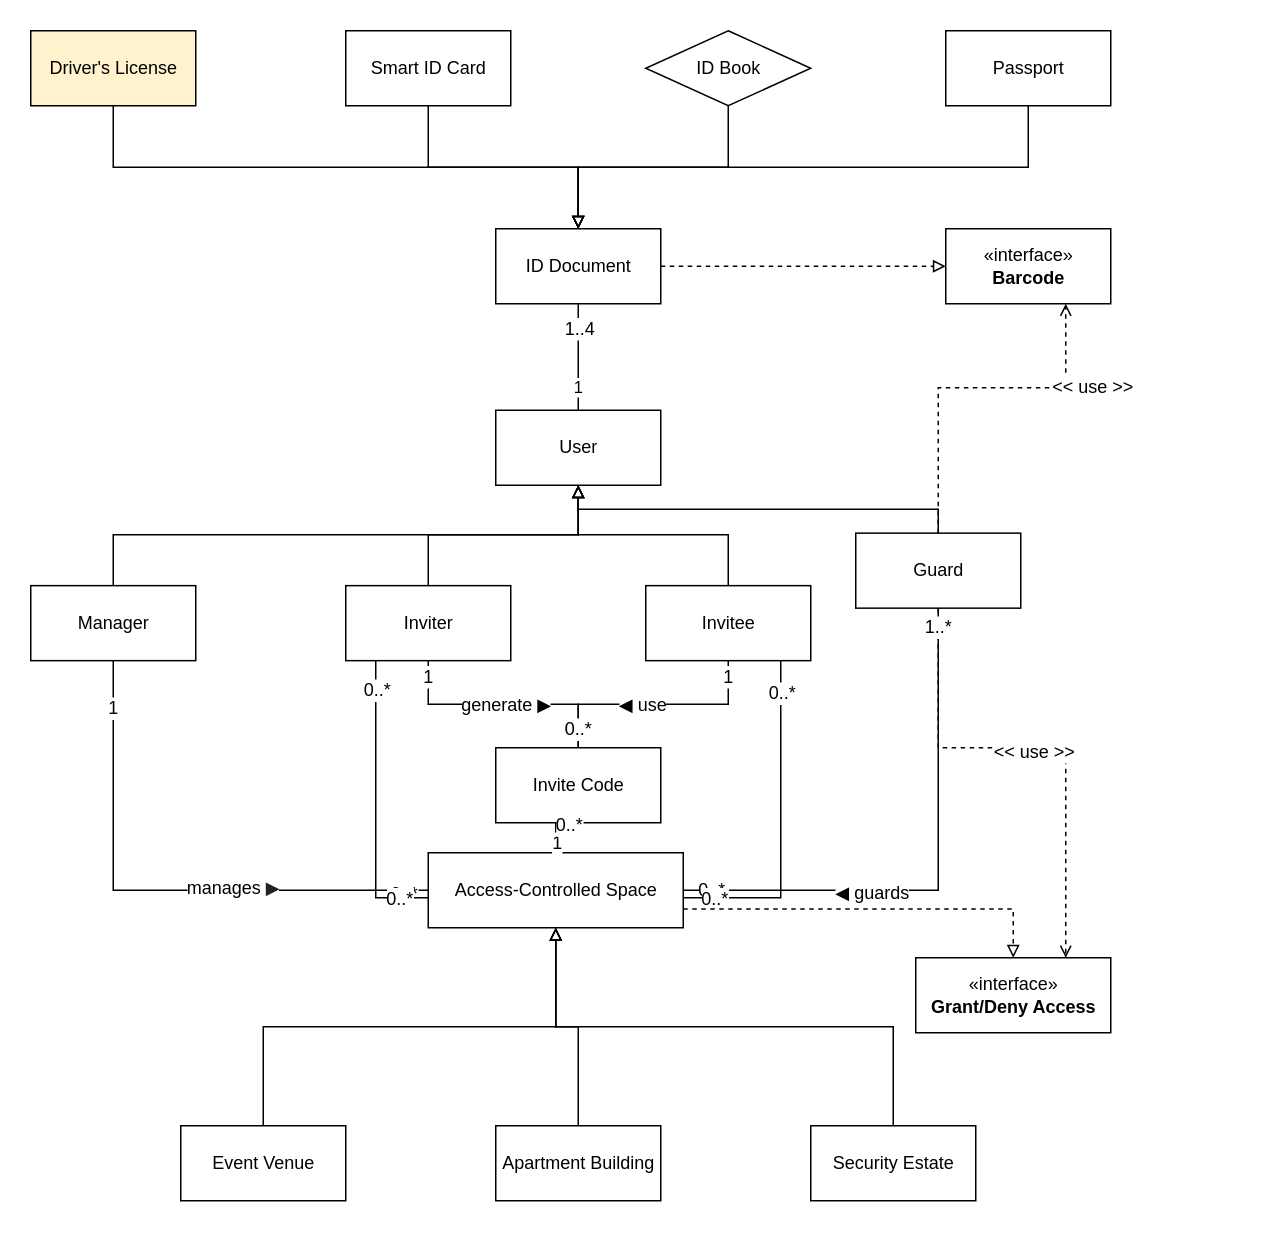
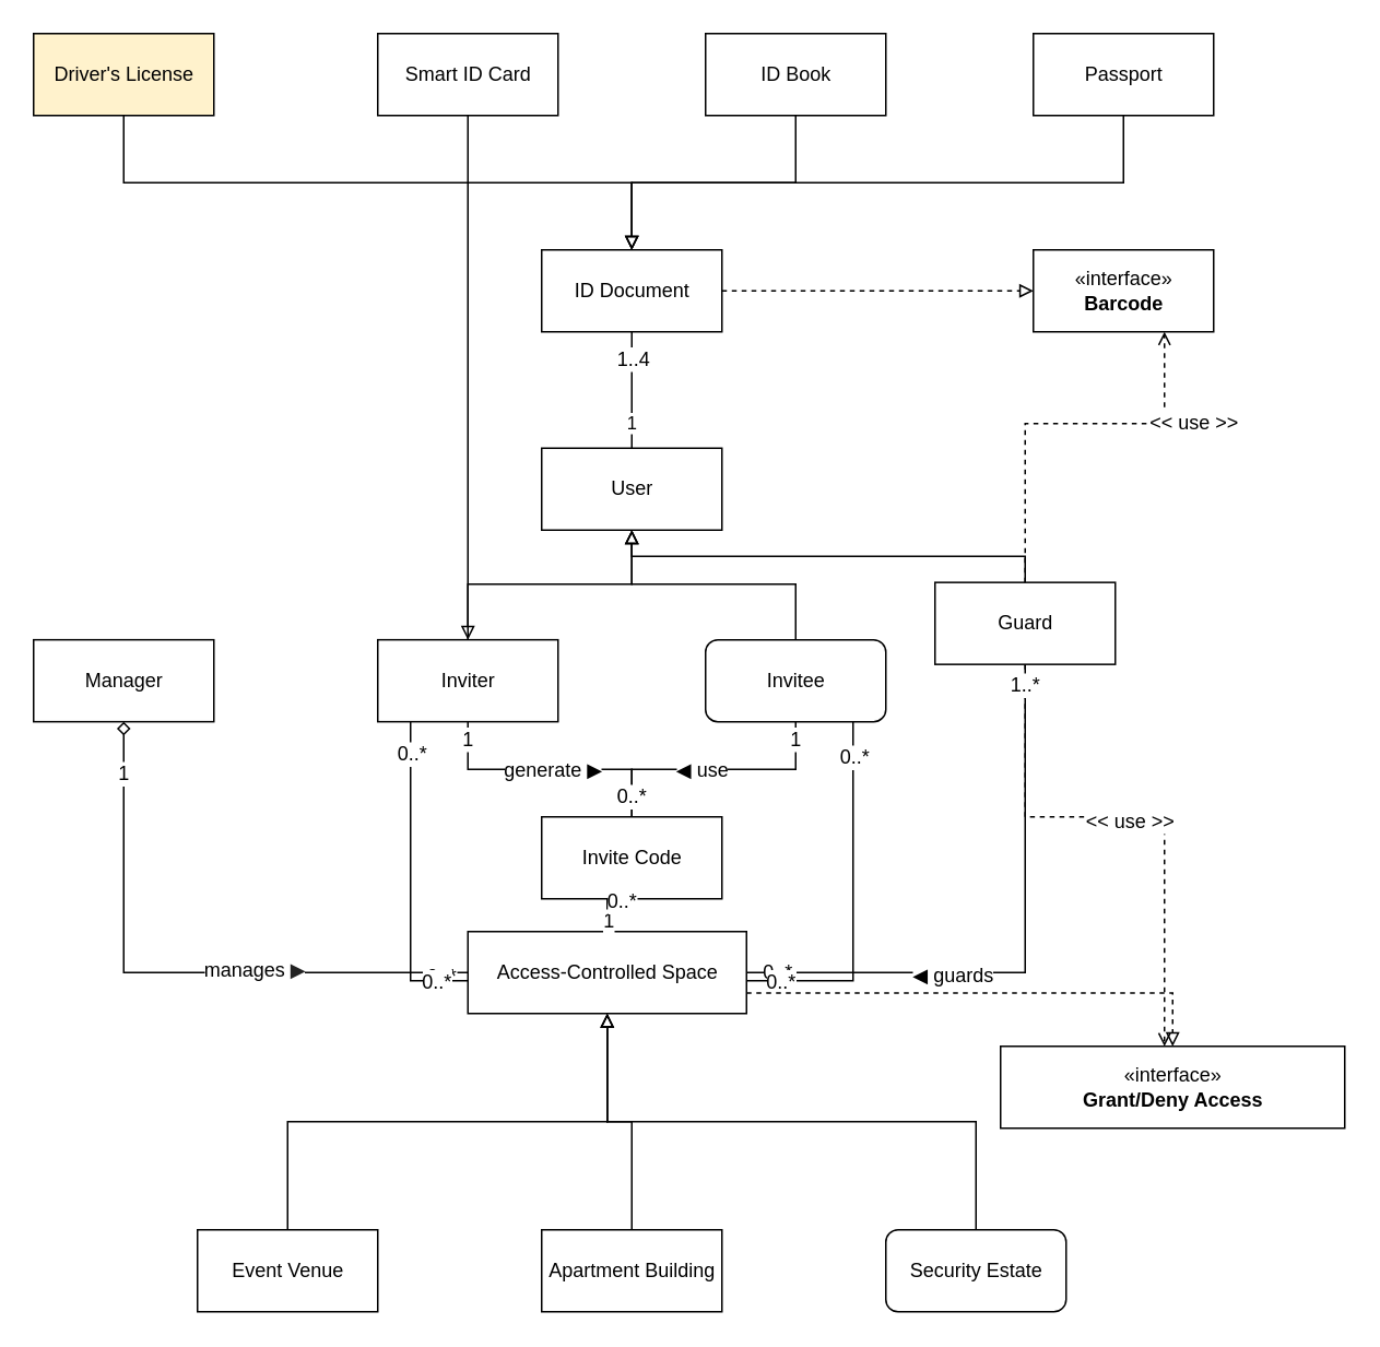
  <mxCell id="0" />
  <mxCell id="1" parent="0" />
  <mxCell id="2" style="edgeStyle=elbowEdgeStyle;rounded=0;orthogonalLoop=1;jettySize=auto;html=1;elbow=vertical;endArrow=block;endFill=0;" parent="1" source="3" target="10" edge="1"><mxGeometry relative="1" as="geometry" /></mxCell>
  <mxCell id="3" value="Driver's License" style="html=1;fillColor=#fff2cc;" parent="1" vertex="1"><mxGeometry x="20" y="20" width="110" height="50" as="geometry" /></mxCell>
- <mxCell id="4" style="edgeStyle=elbowEdgeStyle;rounded=0;orthogonalLoop=1;jettySize=auto;elbow=vertical;html=1;entryX=0.5;entryY=0;entryDx=0;entryDy=0;endArrow=block;endFill=0;" parent="1" source="5" target="10" edge="1"><mxGeometry relative="1" as="geometry" /></mxCell>
+ <mxCell id="4" style="edgeStyle=elbowEdgeStyle;rounded=0;orthogonalLoop=1;jettySize=auto;elbow=vertical;html=1;endArrow=block;endFill=0;" parent="1" source="5" target="15" edge="1"><mxGeometry relative="1" as="geometry" /></mxCell>
  <mxCell id="5" value="Smart ID Card" style="html=1;" parent="1" vertex="1"><mxGeometry x="230" y="20" width="110" height="50" as="geometry" /></mxCell>
  <mxCell id="6" style="edgeStyle=elbowEdgeStyle;rounded=0;orthogonalLoop=1;jettySize=auto;elbow=vertical;html=1;endArrow=block;endFill=0;" parent="1" source="7" target="10" edge="1"><mxGeometry relative="1" as="geometry" /></mxCell>
- <mxCell id="7" value="ID Book" style="rhombus;html=1;" parent="1" vertex="1"><mxGeometry x="430" y="20" width="110" height="50" as="geometry" /></mxCell>
+ <mxCell id="7" value="ID Book" style="html=1;" parent="1" vertex="1"><mxGeometry x="430" y="20" width="110" height="50" as="geometry" /></mxCell>
  <mxCell id="8" style="edgeStyle=elbowEdgeStyle;rounded=0;orthogonalLoop=1;jettySize=auto;elbow=vertical;html=1;endArrow=block;endFill=0;" parent="1" source="9" target="10" edge="1"><mxGeometry relative="1" as="geometry" /></mxCell>
  <mxCell id="9" value="Passport" style="html=1;" parent="1" vertex="1"><mxGeometry x="630" y="20" width="110" height="50" as="geometry" /></mxCell>
  <mxCell id="10" value="ID Document" style="html=1;" parent="1" vertex="1"><mxGeometry x="330" y="152" width="110" height="50" as="geometry" /></mxCell>
  <mxCell id="11" value="User" style="html=1;" parent="1" vertex="1"><mxGeometry x="330" y="273" width="110" height="50" as="geometry" /></mxCell>
- <mxCell id="12" style="edgeStyle=elbowEdgeStyle;rounded=0;orthogonalLoop=1;jettySize=auto;elbow=vertical;html=1;endArrow=block;endFill=0;" parent="1" source="13" target="11" edge="1"><mxGeometry relative="1" as="geometry" /></mxCell>
  <mxCell id="13" value="Manager" style="html=1;" parent="1" vertex="1"><mxGeometry x="20" y="389.94" width="110" height="50" as="geometry" /></mxCell>
  <mxCell id="14" style="edgeStyle=elbowEdgeStyle;rounded=0;orthogonalLoop=1;jettySize=auto;elbow=vertical;html=1;endArrow=block;endFill=0;" parent="1" source="15" target="11" edge="1"><mxGeometry relative="1" as="geometry" /></mxCell>
  <mxCell id="15" value="Inviter" style="html=1;" parent="1" vertex="1"><mxGeometry x="230" y="389.94" width="110" height="50" as="geometry" /></mxCell>
  <mxCell id="16" style="edgeStyle=elbowEdgeStyle;rounded=0;orthogonalLoop=1;jettySize=auto;elbow=vertical;html=1;endArrow=block;endFill=0;" parent="1" source="17" target="11" edge="1"><mxGeometry relative="1" as="geometry" /></mxCell>
- <mxCell id="17" value="Invitee" style="html=1;" parent="1" vertex="1"><mxGeometry x="430" y="389.94" width="110" height="50" as="geometry" /></mxCell>
+ <mxCell id="17" value="Invitee" style="html=1;rounded=1;" parent="1" vertex="1"><mxGeometry x="430" y="389.94" width="110" height="50" as="geometry" /></mxCell>
  <mxCell id="18" style="edgeStyle=elbowEdgeStyle;rounded=0;orthogonalLoop=1;jettySize=auto;elbow=vertical;html=1;endArrow=block;endFill=0;" parent="1" source="21" target="11" edge="1"><mxGeometry relative="1" as="geometry" /></mxCell>
  <mxCell id="19" style="edgeStyle=elbowEdgeStyle;rounded=0;orthogonalLoop=1;jettySize=auto;elbow=vertical;html=1;endArrow=open;endFill=0;dashed=1;" parent="1" source="21" target="31" edge="1" treatAsSingle="0"><mxGeometry relative="1" as="geometry"><Array as="points"><mxPoint x="710" y="258" /><mxPoint x="720" y="338" /><mxPoint x="730" y="308" /><mxPoint x="710" y="258" /></Array></mxGeometry></mxCell>
  <mxCell id="20" value="&amp;lt;&amp;lt; use &amp;gt;&amp;gt;" style="text;html=1;align=center;verticalAlign=middle;resizable=0;points=[];labelBackgroundColor=#ffffff;" parent="19" vertex="1" connectable="0"><mxGeometry x="0.404" y="34" relative="1" as="geometry"><mxPoint x="32" y="33" as="offset" /></mxGeometry></mxCell>
  <mxCell id="21" value="Guard" style="html=1;" parent="1" vertex="1"><mxGeometry x="570" y="354.94" width="110" height="50" as="geometry" /></mxCell>
  <mxCell id="22" value="Invite Code" style="html=1;" parent="1" vertex="1"><mxGeometry x="330" y="498" width="110" height="50" as="geometry" /></mxCell>
  <mxCell id="23" value="Access-Controlled Space" style="html=1;" parent="1" vertex="1"><mxGeometry x="285" y="568" width="170" height="50" as="geometry" /></mxCell>
  <mxCell id="24" style="edgeStyle=elbowEdgeStyle;rounded=0;orthogonalLoop=1;jettySize=auto;elbow=vertical;html=1;endArrow=block;endFill=0;" parent="1" source="25" target="23" edge="1"><mxGeometry relative="1" as="geometry" /></mxCell>
  <mxCell id="25" value="Apartment Building" style="html=1;" parent="1" vertex="1"><mxGeometry x="330" y="750" width="110" height="50" as="geometry" /></mxCell>
  <mxCell id="26" style="edgeStyle=elbowEdgeStyle;rounded=0;orthogonalLoop=1;jettySize=auto;elbow=vertical;html=1;endArrow=block;endFill=0;" parent="1" source="27" target="23" edge="1"><mxGeometry relative="1" as="geometry" /></mxCell>
  <mxCell id="27" value="Event Venue" style="html=1;" parent="1" vertex="1"><mxGeometry x="120" y="750" width="110" height="50" as="geometry" /></mxCell>
  <mxCell id="28" style="edgeStyle=elbowEdgeStyle;rounded=0;orthogonalLoop=1;jettySize=auto;elbow=vertical;html=1;endArrow=block;endFill=0;" parent="1" source="29" target="23" edge="1"><mxGeometry relative="1" as="geometry" /></mxCell>
- <mxCell id="29" value="Security Estate" style="html=1;" parent="1" vertex="1"><mxGeometry x="540" y="750" width="110" height="50" as="geometry" /></mxCell>
- <mxCell id="30" value="«interface»&lt;br&gt;&lt;b&gt;Grant/Deny Access&lt;/b&gt;" style="html=1;" parent="1" vertex="1"><mxGeometry x="610" y="638" width="130" height="50" as="geometry" /></mxCell>
+ <mxCell id="29" value="Security Estate" style="html=1;rounded=1;" parent="1" vertex="1"><mxGeometry x="540" y="750" width="110" height="50" as="geometry" /></mxCell>
+ <mxCell id="30" value="«interface»&lt;br&gt;&lt;b&gt;Grant/Deny Access&lt;/b&gt;" style="html=1;" parent="1" vertex="1"><mxGeometry x="610" y="638" width="210" height="50" as="geometry" /></mxCell>
  <mxCell id="31" value="«interface»&lt;br&gt;&lt;b&gt;Barcode&lt;/b&gt;" style="html=1;" parent="1" vertex="1"><mxGeometry x="630" y="152" width="110" height="50" as="geometry" /></mxCell>
  <mxCell id="32" style="edgeStyle=elbowEdgeStyle;rounded=0;orthogonalLoop=1;jettySize=auto;elbow=vertical;html=1;endArrow=open;endFill=0;dashed=1;" parent="1" source="21" target="30" edge="1" treatAsSingle="0"><mxGeometry relative="1" as="geometry"><mxPoint x="820" y="695.94" as="sourcePoint" /><mxPoint x="820" y="508" as="targetPoint" /><Array as="points"><mxPoint x="710" y="498" /><mxPoint x="730" y="488" /><mxPoint x="710" y="518" /><mxPoint x="820" y="564" /></Array></mxGeometry></mxCell>
  <mxCell id="33" value="&amp;lt;&amp;lt; use &amp;gt;&amp;gt;" style="text;html=1;align=center;verticalAlign=middle;resizable=0;points=[];labelBackgroundColor=#ffffff;" parent="32" vertex="1" connectable="0"><mxGeometry x="-0.013" y="-1" relative="1" as="geometry"><mxPoint y="1" as="offset" /></mxGeometry></mxCell>
  <mxCell id="34" style="edgeStyle=elbowEdgeStyle;rounded=0;orthogonalLoop=1;jettySize=auto;html=1;endArrow=none;endFill=0;elbow=vertical;" parent="1" source="15" target="22" edge="1" treatAsSingle="0"><mxGeometry relative="1" as="geometry"><mxPoint x="0" y="488" as="sourcePoint" /><mxPoint x="100" y="519.06" as="targetPoint" /></mxGeometry></mxCell>
  <mxCell id="35" value="generate ▶︎" style="text;html=1;align=center;verticalAlign=middle;resizable=0;points=[];labelBackgroundColor=#ffffff;" parent="34" vertex="1" connectable="0"><mxGeometry x="-0.315" y="22" relative="1" as="geometry"><mxPoint x="26.43" y="22" as="offset" /></mxGeometry></mxCell>
  <mxCell id="36" value="1" style="text;html=1;align=center;verticalAlign=middle;resizable=0;points=[];labelBackgroundColor=#ffffff;" parent="34" vertex="1" connectable="0"><mxGeometry x="-0.857" y="-1" relative="1" as="geometry"><mxPoint as="offset" /></mxGeometry></mxCell>
  <mxCell id="37" value="0..*" style="text;html=1;align=center;verticalAlign=middle;resizable=0;points=[];labelBackgroundColor=#ffffff;" parent="34" vertex="1" connectable="0"><mxGeometry x="0.853" y="-1" relative="1" as="geometry"><mxPoint as="offset" /></mxGeometry></mxCell>
  <mxCell id="38" style="edgeStyle=elbowEdgeStyle;rounded=0;orthogonalLoop=1;jettySize=auto;html=1;endArrow=none;endFill=0;elbow=vertical;" parent="1" source="17" target="22" edge="1" treatAsSingle="0"><mxGeometry relative="1" as="geometry"><mxPoint x="295" y="449.94" as="sourcePoint" /><mxPoint x="395" y="518" as="targetPoint" /></mxGeometry></mxCell>
  <mxCell id="39" value="1" style="text;html=1;align=center;verticalAlign=middle;resizable=0;points=[];labelBackgroundColor=#ffffff;" parent="38" vertex="1" connectable="0"><mxGeometry x="-0.857" y="-1" relative="1" as="geometry"><mxPoint as="offset" /></mxGeometry></mxCell>
  <mxCell id="40" value="0..*" style="text;html=1;align=center;verticalAlign=middle;resizable=0;points=[];labelBackgroundColor=#ffffff;" parent="38" vertex="1" connectable="0"><mxGeometry x="0.853" y="-1" relative="1" as="geometry"><mxPoint as="offset" /></mxGeometry></mxCell>
  <mxCell id="41" value="◀︎ use" style="text;html=1;align=center;verticalAlign=middle;resizable=0;points=[];labelBackgroundColor=#ffffff;" parent="38" vertex="1" connectable="0"><mxGeometry x="0.098" relative="1" as="geometry"><mxPoint as="offset" /></mxGeometry></mxCell>
- <mxCell id="42" style="edgeStyle=orthogonalEdgeStyle;rounded=0;orthogonalLoop=1;jettySize=auto;html=1;endArrow=none;endFill=0;" parent="1" source="23" target="13" edge="1" treatAsSingle="0"><mxGeometry relative="1" as="geometry"><mxPoint x="290" y="659.06" as="sourcePoint" /><mxPoint x="50" y="508" as="targetPoint" /></mxGeometry></mxCell>
+ <mxCell id="42" style="edgeStyle=orthogonalEdgeStyle;rounded=0;orthogonalLoop=1;jettySize=auto;html=1;endArrow=diamond;endFill=0;" parent="1" source="23" target="13" edge="1" treatAsSingle="0"><mxGeometry relative="1" as="geometry"><mxPoint x="290" y="659.06" as="sourcePoint" /><mxPoint x="50" y="508" as="targetPoint" /></mxGeometry></mxCell>
  <mxCell id="43" value="&lt;font style=&quot;font-size: 12px&quot;&gt;manages&amp;nbsp;&lt;span style=&quot;color: rgb(34 , 34 , 34) ; font-family: &amp;#34;arial&amp;#34; , sans-serif ; text-align: left ; white-space: normal&quot;&gt;▶&lt;/span&gt;&lt;/font&gt;" style="text;html=1;align=center;verticalAlign=middle;resizable=0;points=[];labelBackgroundColor=#ffffff;" parent="42" vertex="1" connectable="0"><mxGeometry x="-0.075" y="-2" relative="1" as="geometry"><mxPoint x="37.14" as="offset" /></mxGeometry></mxCell>
  <mxCell id="44" value="1" style="text;html=1;align=center;verticalAlign=middle;resizable=0;points=[];labelBackgroundColor=#ffffff;" parent="42" vertex="1" connectable="0"><mxGeometry x="0.933" y="1" relative="1" as="geometry"><mxPoint y="19.94" as="offset" /></mxGeometry></mxCell>
  <mxCell id="45" value="0..*" style="text;html=1;align=center;verticalAlign=middle;resizable=0;points=[];labelBackgroundColor=#ffffff;" parent="42" vertex="1" connectable="0"><mxGeometry x="-0.9" y="2" relative="1" as="geometry"><mxPoint x="1" as="offset" /></mxGeometry></mxCell>
  <mxCell id="46" style="edgeStyle=orthogonalEdgeStyle;rounded=0;orthogonalLoop=1;jettySize=auto;html=1;endArrow=none;endFill=0;" parent="1" source="23" target="21" edge="1" treatAsSingle="0"><mxGeometry relative="1" as="geometry"><mxPoint x="420" y="609.06" as="sourcePoint" /><mxPoint x="640" y="458" as="targetPoint" /></mxGeometry></mxCell>
  <mxCell id="47" value="◀︎ guards" style="text;html=1;align=center;verticalAlign=middle;resizable=0;points=[];labelBackgroundColor=#ffffff;" parent="46" vertex="1" connectable="0"><mxGeometry x="-0.304" y="-1" relative="1" as="geometry"><mxPoint as="offset" /></mxGeometry></mxCell>
  <mxCell id="48" value="1..*" style="text;html=1;align=center;verticalAlign=middle;resizable=0;points=[];labelBackgroundColor=#ffffff;" parent="46" vertex="1" connectable="0"><mxGeometry x="0.935" y="1" relative="1" as="geometry"><mxPoint as="offset" /></mxGeometry></mxCell>
  <mxCell id="49" value="0..*" style="text;html=1;align=center;verticalAlign=middle;resizable=0;points=[];labelBackgroundColor=#ffffff;" parent="46" vertex="1" connectable="0"><mxGeometry x="-0.937" y="1" relative="1" as="geometry"><mxPoint x="7.06" as="offset" /></mxGeometry></mxCell>
  <mxCell id="50" style="edgeStyle=elbowEdgeStyle;rounded=0;orthogonalLoop=1;jettySize=auto;html=1;endArrow=none;endFill=0;" parent="1" source="23" target="15" edge="1" treatAsSingle="0"><mxGeometry relative="1" as="geometry"><Array as="points"><mxPoint x="250" y="598" /><mxPoint x="250" y="498" /></Array><mxPoint x="310" y="588" as="sourcePoint" /><mxPoint x="200" y="461.94" as="targetPoint" /></mxGeometry></mxCell>
  <mxCell id="51" value="0..*" style="text;html=1;align=center;verticalAlign=middle;resizable=0;points=[];labelBackgroundColor=#ffffff;" parent="50" vertex="1" connectable="0"><mxGeometry x="0.807" relative="1" as="geometry"><mxPoint as="offset" /></mxGeometry></mxCell>
  <mxCell id="52" value="0..*" style="text;html=1;align=center;verticalAlign=middle;resizable=0;points=[];labelBackgroundColor=#ffffff;" parent="50" vertex="1" connectable="0"><mxGeometry x="-0.92" relative="1" as="geometry"><mxPoint x="-11.67" as="offset" /></mxGeometry></mxCell>
  <mxCell id="53" style="edgeStyle=elbowEdgeStyle;rounded=0;orthogonalLoop=1;jettySize=auto;html=1;endArrow=none;endFill=0;" parent="1" source="23" target="17" edge="1" treatAsSingle="0"><mxGeometry relative="1" as="geometry"><Array as="points"><mxPoint x="520" y="598" /><mxPoint x="520" y="498" /><mxPoint x="510" y="598" /><mxPoint x="530" y="498" /></Array><mxPoint x="310" y="610.5" as="sourcePoint" /><mxPoint x="260" y="449.94" as="targetPoint" /></mxGeometry></mxCell>
  <mxCell id="54" value="0..*" style="text;html=1;align=center;verticalAlign=middle;resizable=0;points=[];labelBackgroundColor=#ffffff;" parent="53" vertex="1" connectable="0"><mxGeometry x="0.807" relative="1" as="geometry"><mxPoint as="offset" /></mxGeometry></mxCell>
  <mxCell id="55" value="0..*" style="text;html=1;align=center;verticalAlign=middle;resizable=0;points=[];labelBackgroundColor=#ffffff;" parent="53" vertex="1" connectable="0"><mxGeometry x="-0.92" relative="1" as="geometry"><mxPoint x="11.67" as="offset" /></mxGeometry></mxCell>
  <mxCell id="56" style="edgeStyle=orthogonalEdgeStyle;rounded=0;orthogonalLoop=1;jettySize=auto;html=1;endArrow=none;endFill=0;" parent="1" source="23" target="22" edge="1" treatAsSingle="0"><mxGeometry relative="1" as="geometry"><mxPoint x="-540" y="568" as="sourcePoint" /><mxPoint x="-540" y="488" as="targetPoint" /></mxGeometry></mxCell>
  <mxCell id="57" value="1" style="text;html=1;align=center;verticalAlign=middle;resizable=0;points=[];labelBackgroundColor=#ffffff;" parent="56" vertex="1" connectable="0"><mxGeometry x="-0.605" y="-3" relative="1" as="geometry"><mxPoint x="-3" as="offset" /></mxGeometry></mxCell>
  <mxCell id="58" value="0..*" style="text;html=1;align=center;verticalAlign=middle;resizable=0;points=[];labelBackgroundColor=#ffffff;" parent="56" vertex="1" connectable="0"><mxGeometry x="0.591" y="-1" relative="1" as="geometry"><mxPoint as="offset" /></mxGeometry></mxCell>
  <mxCell id="59" style="edgeStyle=orthogonalEdgeStyle;rounded=0;orthogonalLoop=1;jettySize=auto;html=1;dashed=1;endArrow=block;endFill=0;" parent="1" source="10" target="31" edge="1"><mxGeometry relative="1" as="geometry"><Array as="points" /><mxPoint x="420" y="177" as="sourcePoint" /><mxPoint x="-370" y="195" as="targetPoint" /></mxGeometry></mxCell>
  <mxCell id="60" value="1" style="edgeStyle=orthogonalEdgeStyle;rounded=0;orthogonalLoop=1;jettySize=auto;html=1;endArrow=none;endFill=0;" parent="1" source="11" target="10" edge="1" treatAsSingle="0"><mxGeometry x="-0.615" relative="1" as="geometry"><mxPoint y="-1" as="offset" /><mxPoint x="-540" y="288" as="sourcePoint" /><mxPoint x="-540" y="212" as="targetPoint" /></mxGeometry></mxCell>
  <mxCell id="61" value="1..4" style="text;html=1;align=center;verticalAlign=middle;resizable=0;points=[];labelBackgroundColor=#ffffff;" parent="60" vertex="1" connectable="0"><mxGeometry x="0.803" y="1" relative="1" as="geometry"><mxPoint x="1" y="9.06" as="offset" /></mxGeometry></mxCell>
  <mxCell id="62" style="edgeStyle=orthogonalEdgeStyle;rounded=0;orthogonalLoop=1;jettySize=auto;html=1;dashed=1;endArrow=block;endFill=0;exitX=1;exitY=0.75;exitDx=0;exitDy=0;" parent="1" source="23" target="30" edge="1"><mxGeometry relative="1" as="geometry"><Array as="points" /><mxPoint x="450" y="187" as="sourcePoint" /><mxPoint x="640" y="187" as="targetPoint" /></mxGeometry></mxCell>
